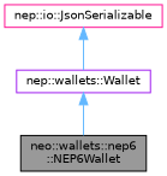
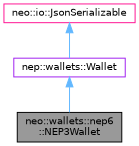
  digraph {
    node [fillcolor=white fontname=Helvetica fontsize=10 shape=box style=filled]
    edge [color=steelblue1 dir=back fontname=Helvetica fontsize=10 labelfontname=Helvetica labelfontsize=10 style=solid]
-   n1 [color=black fillcolor=grey60 fontcolor=black height=0.2 label="neo::wallets::nep6\l::NEP6Wallet" width=0.4]
+   n1 [color=black fillcolor=grey60 fontcolor=black height=0.2 label="neo::wallets::nep6\l::NEP3Wallet" width=0.4]
    n2 [color=purple height=0.2 label="nep::wallets::Wallet" width=0.4]
-   n3 [color=deeppink height=0.2 label="nep::io::JsonSerializable" width=0.4]
+   n3 [color=deeppink height=0.2 label="neo::io::JsonSerializable" width=0.4]
    n2 -> n1
    n3 -> n2
  }
